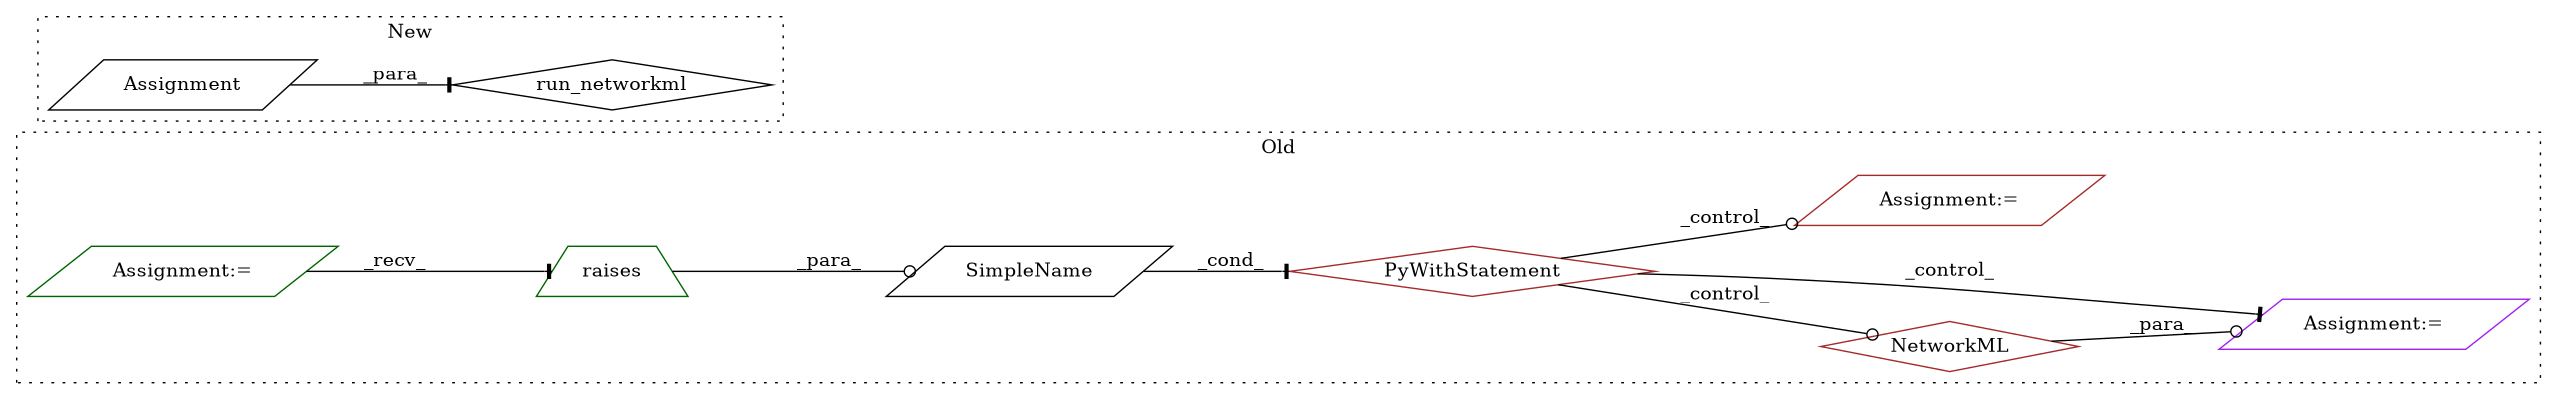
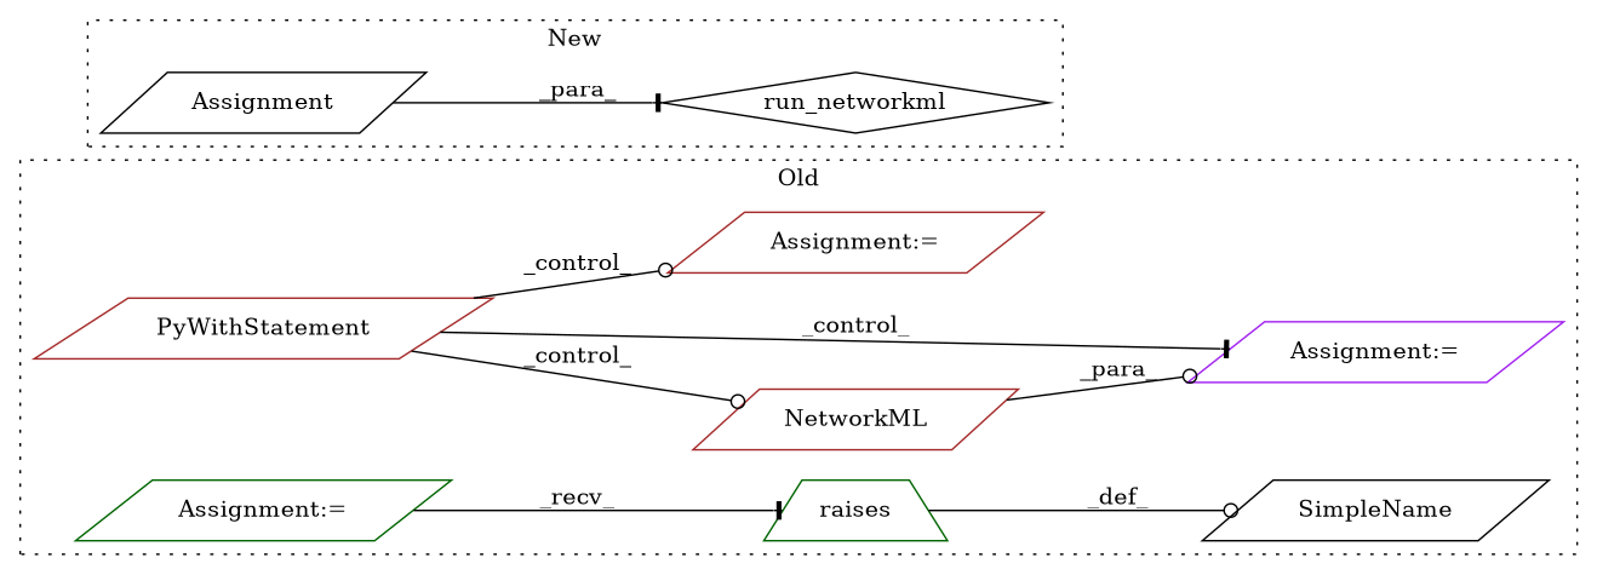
  digraph {
    rankdir=LR
    node [a=32 color=brown l=1 shape=parallelogram]
    edge [arrowhead=odot]
-   n1 [l=11 label=NetworkML s=1391 shape=diamond]
+   n1 [l=11 label=NetworkML s=1391]
    n2 [a=7 color=purple label="Assignment:=" s=1390]
    n3 [color=darkgreen l="7,1" label=raises s="1329,1346" shape=trapezium]
-   n4 [a=104 l="10,2" label=PyWithStatement s="1312,1347" shape=diamond]
+   n4 [a=104 l="10,2" label=PyWithStatement s="1312,1347"]
    n5 [a=42 color=black label=SimpleName l=""]
    n6 [a=7 color=darkgreen l=6 label="Assignment:=" s=1187]
    n7 [a=7 l=16 label="Assignment:=" s=1361]
    n8 [color=black l="14,1" label=run_networkml s="1493,1549" shape=diamond]
    n9 [a=34 color=black label=Assignment s=1548]
    subgraph cluster_1 {
      label=Old
      style=dotted
      n1
      n2
      n3
      n4
      n5
      n6
      n7
    }
    subgraph cluster_2 {
      label=New
      style=dotted
      n8
      n9
    }
    n1 -> n2 [label=_para_]
-   n3 -> n5 [label=_para_]
+   n3 -> n5 [label=_def_]
    n4 -> n1 [label=_control_]
    n4 -> n2 [arrowhead=tee label=_control_]
    n4 -> n7 [label=_control_]
-   n5 -> n4 [arrowhead=tee label=_cond_]
    n6 -> n3 [arrowhead=tee label=_recv_]
    n9 -> n8 [arrowhead=tee label=_para_]
  }
